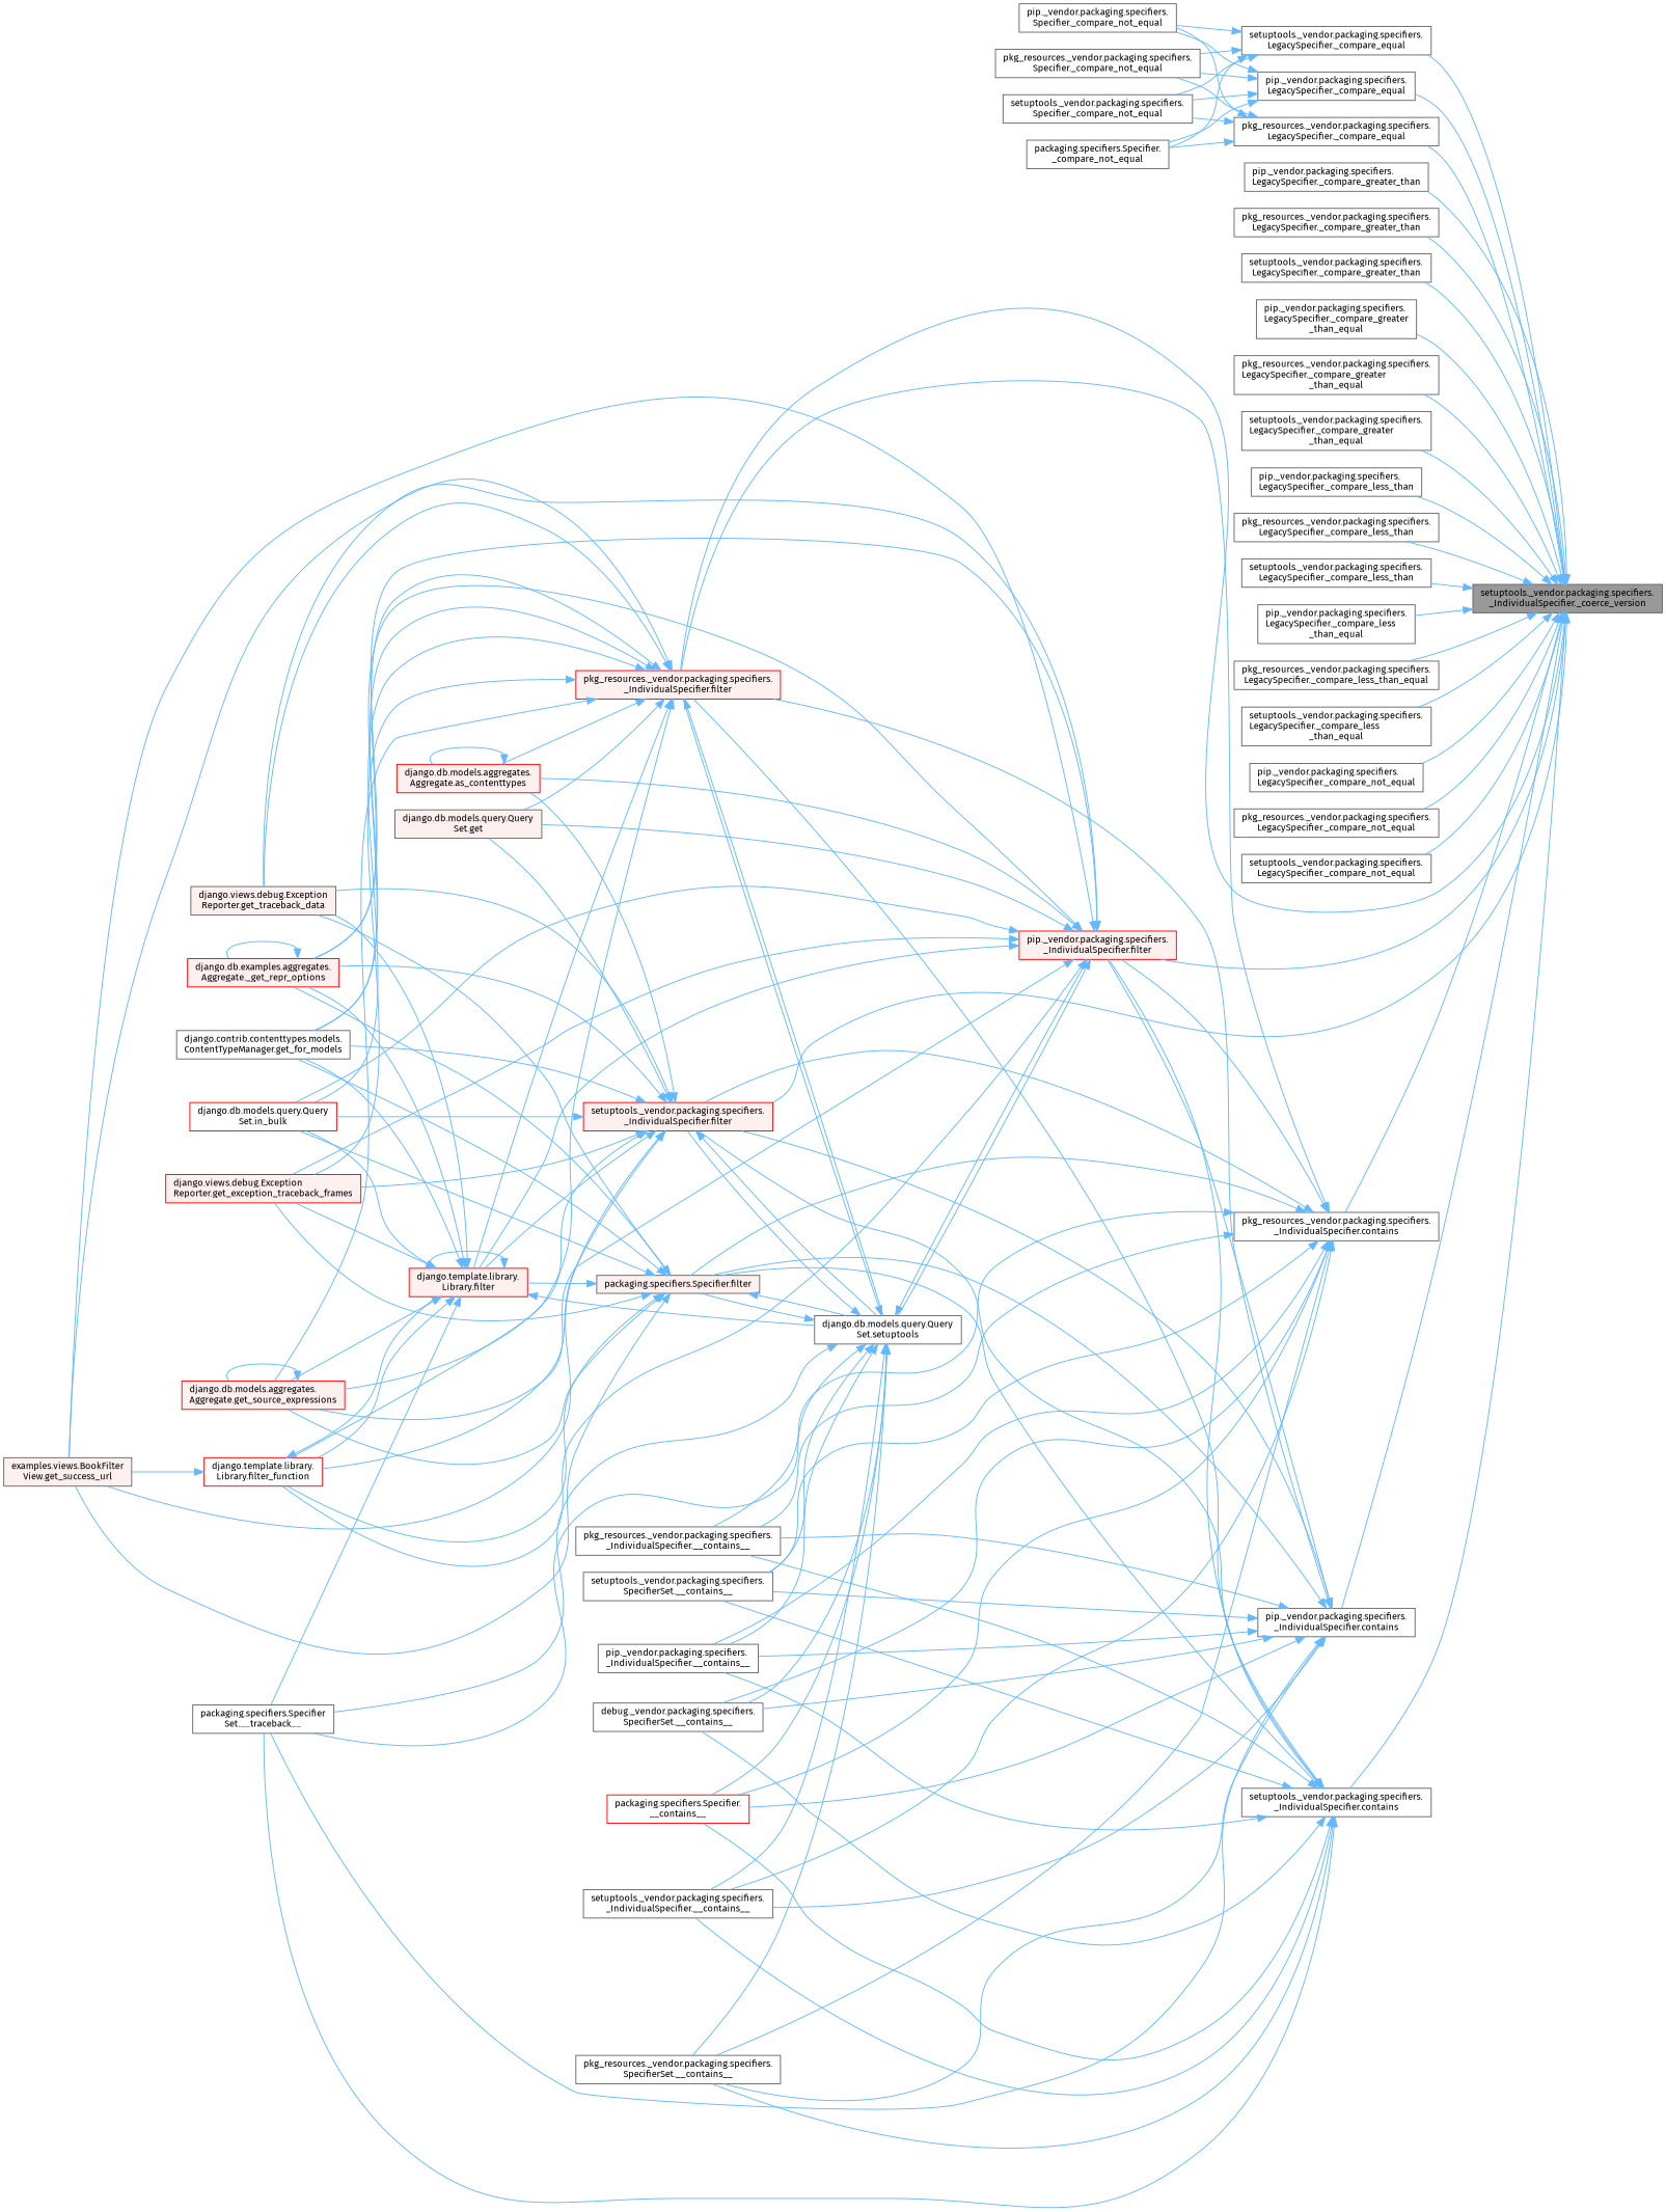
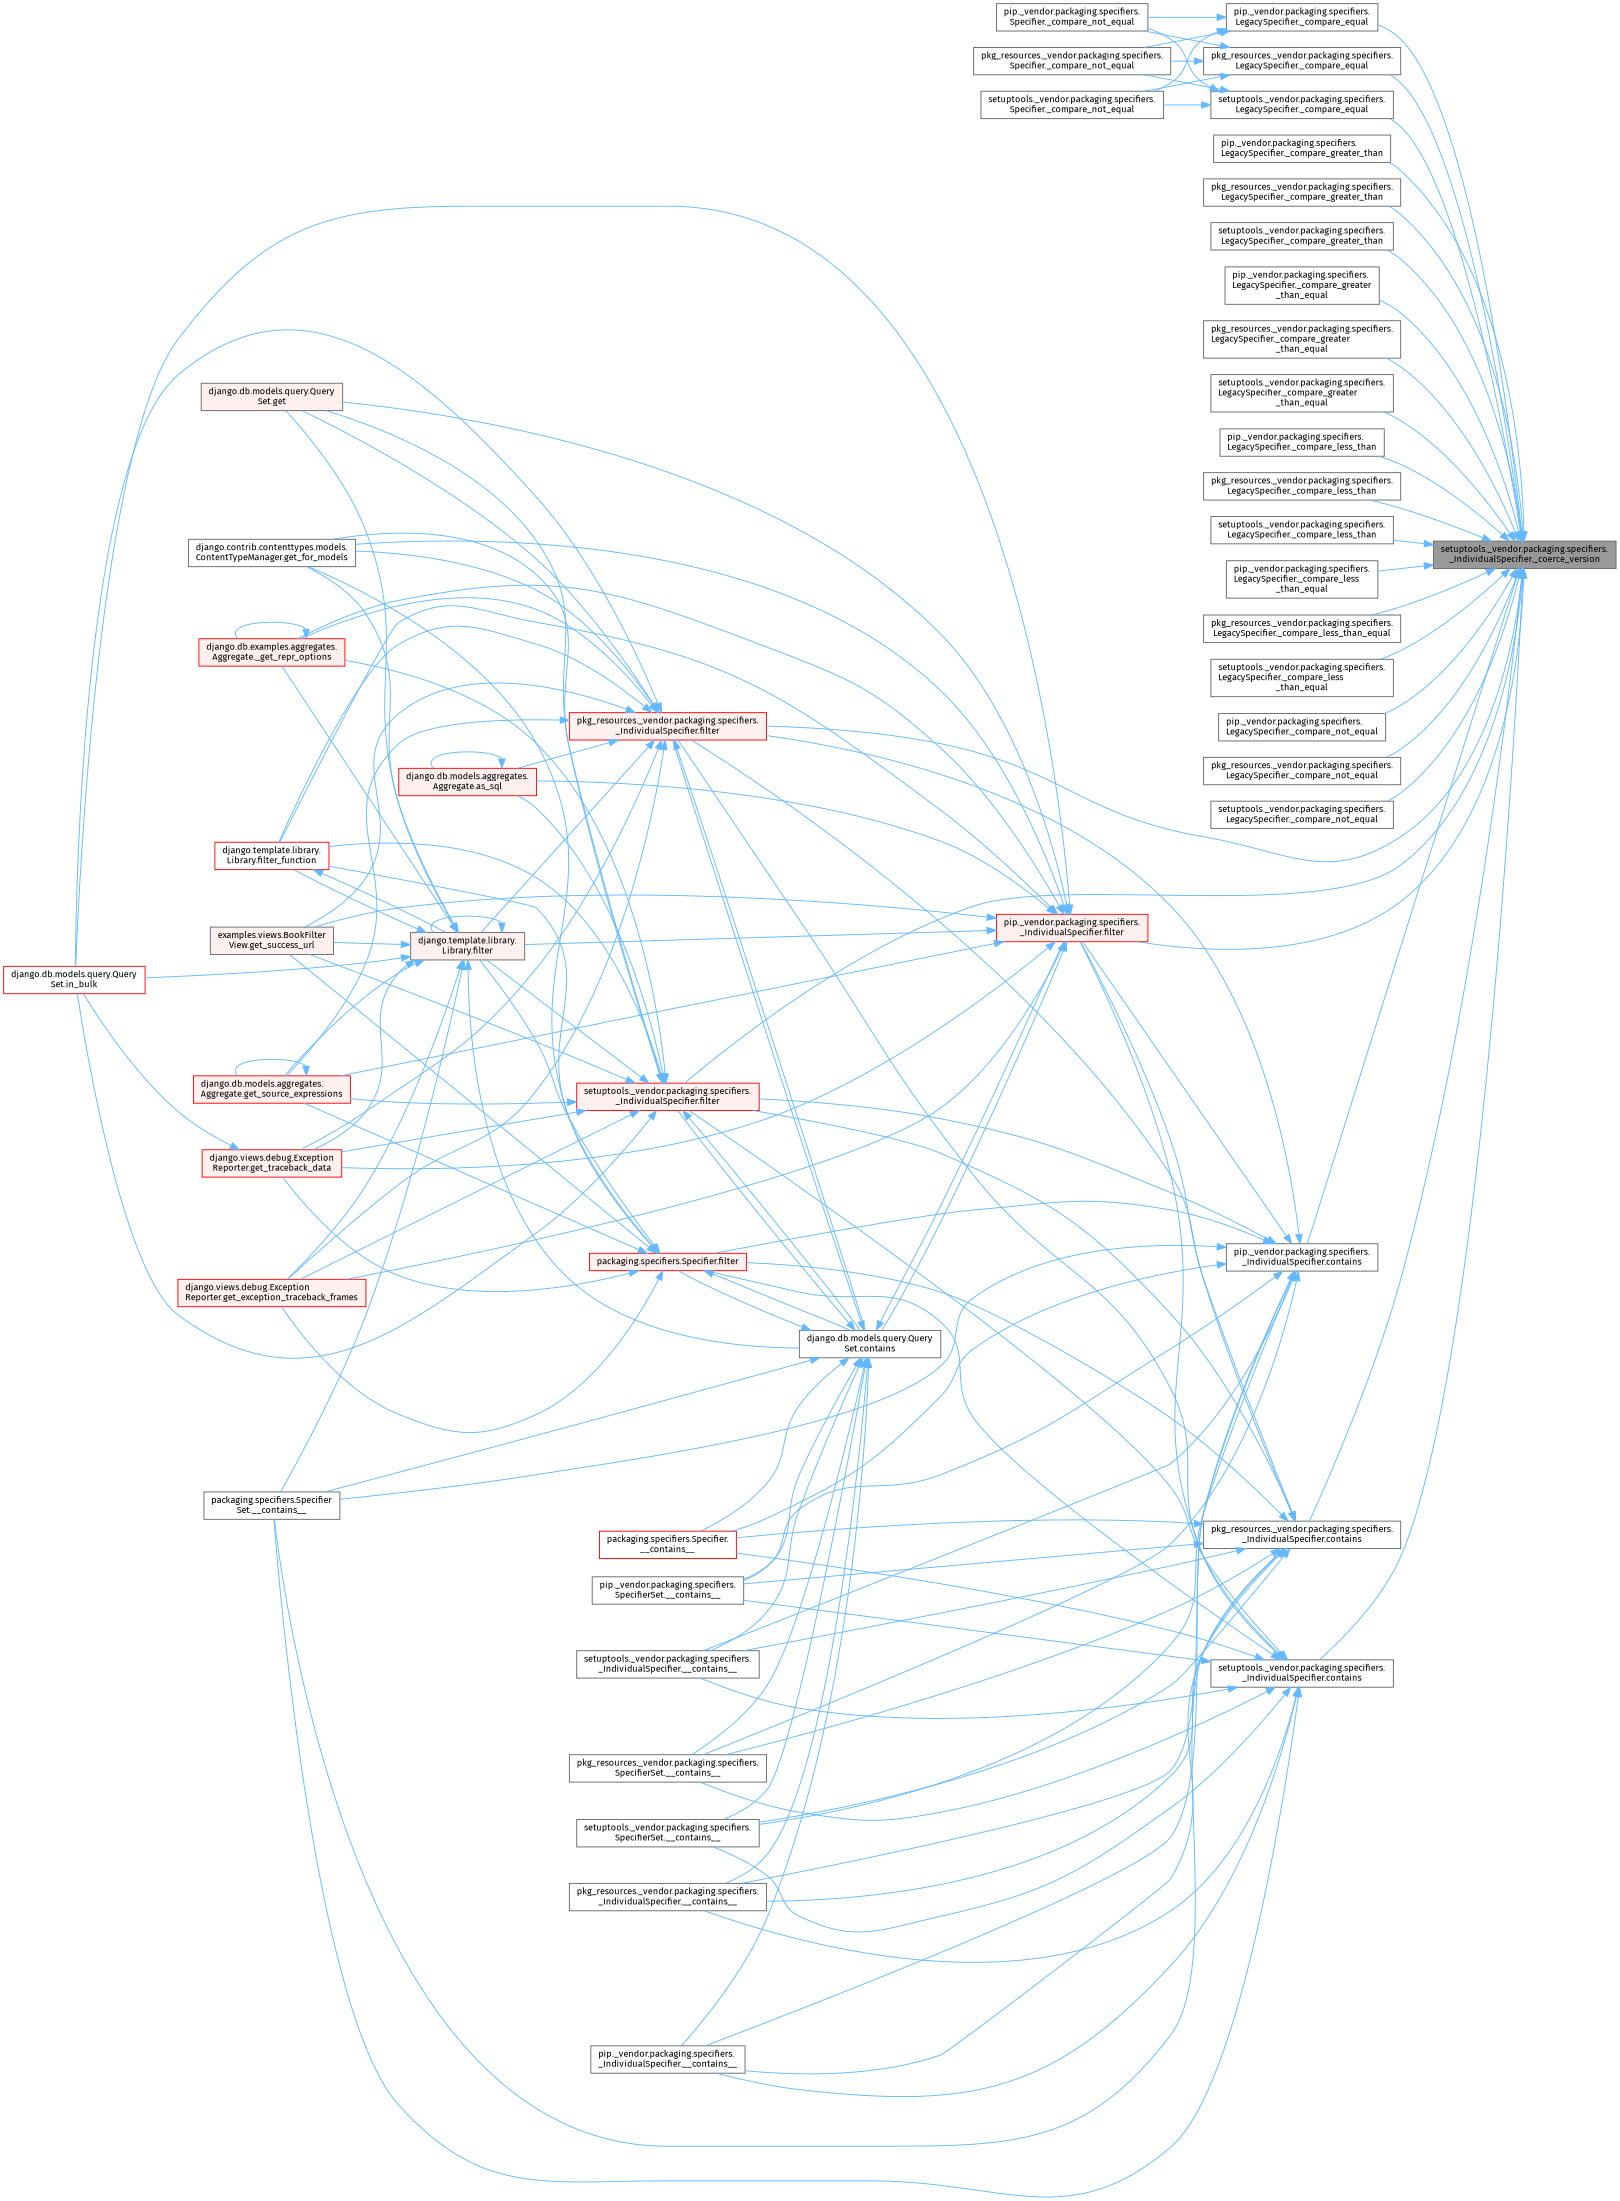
  digraph {
    fontname="Fira Sans"
    rankdir=RL
    node [color=grey40 fillcolor=white fontname="Fira Sans" fontsize=10 shape=box style=filled]
    edge [color=steelblue1 dir=back fontname="Fira Sans" fontsize=10 labelfontname=Helvetica labelfontsize=10 style=solid]
    n1 [color=gray40 fillcolor=grey60 fontcolor=black height=0.2 label="setuptools._vendor.packaging.specifiers.\l_IndividualSpecifier._coerce_version" width=0.4]
    n2 [height=0.2 label="pip._vendor.packaging.specifiers.\lLegacySpecifier._compare_equal" width=0.4]
    n3 [height=0.2 label="pkg_resources._vendor.packaging.specifiers.\lLegacySpecifier._compare_equal" width=0.4]
    n4 [height=0.2 label="setuptools._vendor.packaging.specifiers.\lLegacySpecifier._compare_equal" width=0.4]
    n5 [height=0.2 label="pip._vendor.packaging.specifiers.\lLegacySpecifier._compare_greater_than" width=0.4]
    n6 [height=0.2 label="pkg_resources._vendor.packaging.specifiers.\lLegacySpecifier._compare_greater_than" width=0.4]
    n7 [height=0.2 label="setuptools._vendor.packaging.specifiers.\lLegacySpecifier._compare_greater_than" width=0.4]
    n8 [height=0.2 label="pip._vendor.packaging.specifiers.\lLegacySpecifier._compare_greater\l_than_equal" width=0.4]
    n9 [height=0.2 label="pkg_resources._vendor.packaging.specifiers.\lLegacySpecifier._compare_greater\l_than_equal" width=0.4]
    n10 [height=0.2 label="setuptools._vendor.packaging.specifiers.\lLegacySpecifier._compare_greater\l_than_equal" width=0.4]
    n11 [height=0.2 label="pip._vendor.packaging.specifiers.\lLegacySpecifier._compare_less_than" width=0.4]
    n12 [height=0.2 label="pkg_resources._vendor.packaging.specifiers.\lLegacySpecifier._compare_less_than" width=0.4]
    n13 [height=0.2 label="setuptools._vendor.packaging.specifiers.\lLegacySpecifier._compare_less_than" width=0.4]
    n14 [height=0.2 label="pip._vendor.packaging.specifiers.\lLegacySpecifier._compare_less\l_than_equal" width=0.4]
    n15 [height=0.2 label="pkg_resources._vendor.packaging.specifiers.\lLegacySpecifier._compare_less_than_equal" width=0.4]
    n16 [height=0.2 label="setuptools._vendor.packaging.specifiers.\lLegacySpecifier._compare_less\l_than_equal" width=0.4]
    n17 [height=0.2 label="pip._vendor.packaging.specifiers.\lLegacySpecifier._compare_not_equal" width=0.4]
    n18 [height=0.2 label="pkg_resources._vendor.packaging.specifiers.\lLegacySpecifier._compare_not_equal" width=0.4]
    n19 [height=0.2 label="setuptools._vendor.packaging.specifiers.\lLegacySpecifier._compare_not_equal" width=0.4]
    n20 [height=0.2 label="pip._vendor.packaging.specifiers.\l_IndividualSpecifier.contains" width=0.4]
    n21 [color=red fillcolor="#FFF0F0" height=0.2 label="pip._vendor.packaging.specifiers.\l_IndividualSpecifier.filter" width=0.4]
    n22 [color=red fillcolor="#FFF0F0" height=0.2 label="pkg_resources._vendor.packaging.specifiers.\l_IndividualSpecifier.filter" width=0.4]
    n23 [color=red fillcolor="#FFF0F0" height=0.2 label="setuptools._vendor.packaging.specifiers.\l_IndividualSpecifier.filter" width=0.4]
    n24 [height=0.2 label="pkg_resources._vendor.packaging.specifiers.\l_IndividualSpecifier.contains" width=0.4]
    n25 [height=0.2 label="setuptools._vendor.packaging.specifiers.\l_IndividualSpecifier.contains" width=0.4]
-   n26 [height=0.2 label="packaging.specifiers.Specifier.\l_compare_not_equal" width=0.4]
    n27 [height=0.2 label="pip._vendor.packaging.specifiers.\lSpecifier._compare_not_equal" width=0.4]
    n28 [height=0.2 label="pkg_resources._vendor.packaging.specifiers.\lSpecifier._compare_not_equal" width=0.4]
    n29 [height=0.2 label="setuptools._vendor.packaging.specifiers.\lSpecifier._compare_not_equal" width=0.4]
    n30 [color=red height=0.2 label="packaging.specifiers.Specifier.\l__contains__" width=0.4]
-   n31 [height=0.2 label="packaging.specifiers.Specifier\lSet.__traceback__" width=0.4]
+   n31 [height=0.2 label="packaging.specifiers.Specifier\lSet.__contains__" width=0.4]
    n32 [height=0.2 label="pip._vendor.packaging.specifiers.\l_IndividualSpecifier.__contains__" width=0.4]
-   n33 [height=0.2 label="debug._vendor.packaging.specifiers.\lSpecifierSet.__contains__" width=0.4]
+   n33 [height=0.2 label="pip._vendor.packaging.specifiers.\lSpecifierSet.__contains__" width=0.4]
    n34 [height=0.2 label="pkg_resources._vendor.packaging.specifiers.\l_IndividualSpecifier.__contains__" width=0.4]
    n35 [height=0.2 label="pkg_resources._vendor.packaging.specifiers.\lSpecifierSet.__contains__" width=0.4]
    n36 [height=0.2 label="setuptools._vendor.packaging.specifiers.\l_IndividualSpecifier.__contains__" width=0.4]
    n37 [height=0.2 label="setuptools._vendor.packaging.specifiers.\lSpecifierSet.__contains__" width=0.4]
-   n38 [fillcolor="#FFF0F0" height=0.2 label="packaging.specifiers.Specifier.filter" width=0.4]
+   n38 [color=red fillcolor="#FFF0F0" height=0.2 label="packaging.specifiers.Specifier.filter" width=0.4]
    n39 [color=red fillcolor="#FFF0F0" height=0.2 label="django.db.examples.aggregates.\lAggregate._get_repr_options" width=0.4]
-   n40 [color=red fillcolor="#FFF0F0" height=0.2 label="django.db.models.aggregates.\lAggregate.as_contenttypes" width=0.4]
-   n41 [height=0.2 label="django.db.models.query.Query\lSet.setuptools" width=0.4]
-   n42 [color=red fillcolor="#FFF0F0" height=0.2 label="django.template.library.\lLibrary.filter" width=0.4]
+   n40 [color=red fillcolor="#FFF0F0" height=0.2 label="django.db.models.aggregates.\lAggregate.as_sql" width=0.4]
+   n41 [height=0.2 label="django.db.models.query.Query\lSet.contains" width=0.4]
+   n42 [fillcolor="#FFF0F0" height=0.2 label="django.template.library.\lLibrary.filter" width=0.4]
    n43 [color=red height=0.2 label="django.template.library.\lLibrary.filter_function" width=0.4]
    n44 [fillcolor="#FFF0F0" height=0.2 label="django.db.models.query.Query\lSet.get" width=0.4]
    n45 [color=red fillcolor="#FFF0F0" height=0.2 label="django.views.debug.Exception\lReporter.get_exception_traceback_frames" width=0.4]
    n46 [height=0.2 label="django.contrib.contenttypes.models.\lContentTypeManager.get_for_models" width=0.4]
    n47 [color=red fillcolor="#FFF0F0" height=0.2 label="django.db.models.aggregates.\lAggregate.get_source_expressions" width=0.4]
    n48 [fillcolor="#FFF0F0" height=0.2 label="examples.views.BookFilter\lView.get_success_url" width=0.4]
-   n49 [fillcolor="#FFF0F0" height=0.2 label="django.views.debug.Exception\lReporter.get_traceback_data" width=0.4]
+   n49 [color=red fillcolor="#FFF0F0" height=0.2 label="django.views.debug.Exception\lReporter.get_traceback_data" width=0.4]
    n50 [color=red height=0.2 label="django.db.models.query.Query\lSet.in_bulk" width=0.4]
    n1 -> n2
    n1 -> n3
    n1 -> n4
    n1 -> n5
    n1 -> n6
    n1 -> n7
    n1 -> n8
    n1 -> n9
    n1 -> n10
    n1 -> n11
    n1 -> n12
    n1 -> n13
    n1 -> n14
    n1 -> n15
    n1 -> n16
    n1 -> n17
    n1 -> n18
    n1 -> n19
    n1 -> n20
    n1 -> n21
    n1 -> n22
    n1 -> n23
    n1 -> n24
    n1 -> n25
-   n2 -> n26
    n2 -> n27
    n2 -> n28
    n2 -> n29
-   n3 -> n26
    n3 -> n27
    n3 -> n28
    n3 -> n29
-   n4 -> n26
    n4 -> n27
    n4 -> n28
    n4 -> n29
    n20 -> n21
    n20 -> n22
    n20 -> n23
    n20 -> n30
    n20 -> n31
    n20 -> n32
    n20 -> n33
    n20 -> n34
    n20 -> n35
    n20 -> n36
    n20 -> n37
    n20 -> n38
    n21 -> n39
    n21 -> n40
    n21 -> n41
    n21 -> n42
    n21 -> n43
    n21 -> n44
    n21 -> n45
    n21 -> n46
    n21 -> n47
    n21 -> n48
    n21 -> n49
    n21 -> n50
    n22 -> n39
    n22 -> n40
    n22 -> n41
    n22 -> n42
    n22 -> n43
    n22 -> n44
    n22 -> n45
    n22 -> n46
    n22 -> n47
    n22 -> n48
    n22 -> n49
    n22 -> n50
    n23 -> n39
    n23 -> n40
    n23 -> n41
    n23 -> n42
    n23 -> n43
    n23 -> n44
    n23 -> n45
    n23 -> n46
    n23 -> n47
    n23 -> n48
    n23 -> n49
    n23 -> n50
    n24 -> n21
    n24 -> n22
    n24 -> n23
    n24 -> n30
    n24 -> n31
    n24 -> n32
    n24 -> n33
    n24 -> n34
    n24 -> n35
    n24 -> n36
    n24 -> n37
    n24 -> n38
    n25 -> n21
    n25 -> n22
    n25 -> n23
    n25 -> n30
    n25 -> n31
    n25 -> n32
    n25 -> n33
    n25 -> n34
    n25 -> n35
    n25 -> n36
    n25 -> n37
    n25 -> n38
-   n38 -> n39
    n38 -> n41
    n38 -> n42
    n38 -> n43
    n38 -> n45
    n38 -> n46
    n38 -> n47
    n38 -> n48
    n38 -> n49
-   n38 -> n50
+   n49 -> n50
    n39 -> n39
    n40 -> n40
    n41 -> n21
    n41 -> n22
    n41 -> n23
    n41 -> n30
    n41 -> n31
    n41 -> n32
    n41 -> n33
    n41 -> n34
    n41 -> n35
    n41 -> n36
    n41 -> n37
    n41 -> n38
    n42 -> n31
    n42 -> n39
    n42 -> n41
    n42 -> n42
    n42 -> n43
+   n42 -> n44
    n42 -> n45
    n42 -> n46
    n42 -> n47
-   n43 -> n48
+   n42 -> n48
    n42 -> n49
    n42 -> n50
    n43 -> n42
    n47 -> n47
  }
